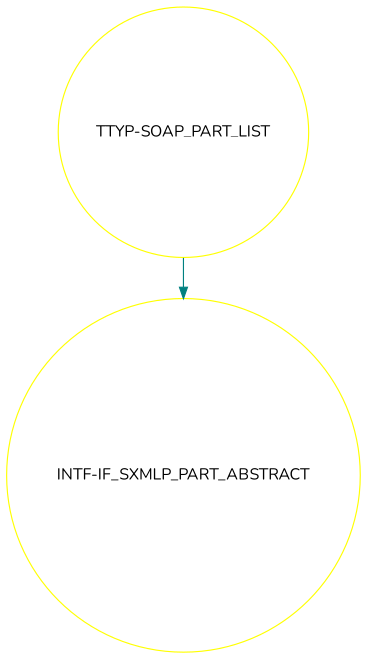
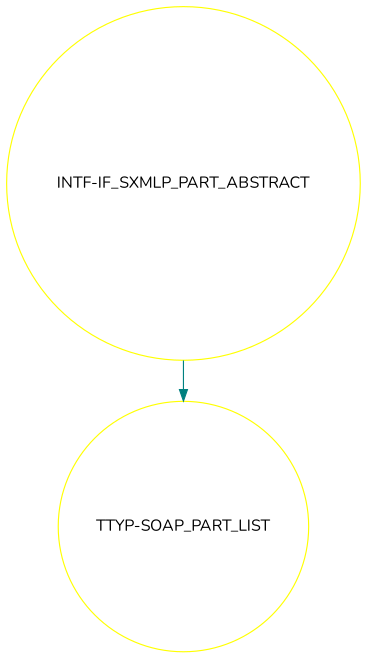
  digraph {
    fontname=Nunito
    node [color=yellow shape=circle fontname=Nunito]
    "TTYP-SOAP_PART_LIST"
    "INTF-IF_SXMLP_PART_ABSTRACT"
-   "TTYP-SOAP_PART_LIST" -> "INTF-IF_SXMLP_PART_ABSTRACT" [color=teal fontname=Nunito]
+   "INTF-IF_SXMLP_PART_ABSTRACT" -> "TTYP-SOAP_PART_LIST" [color=teal fontname=Nunito]
  }
